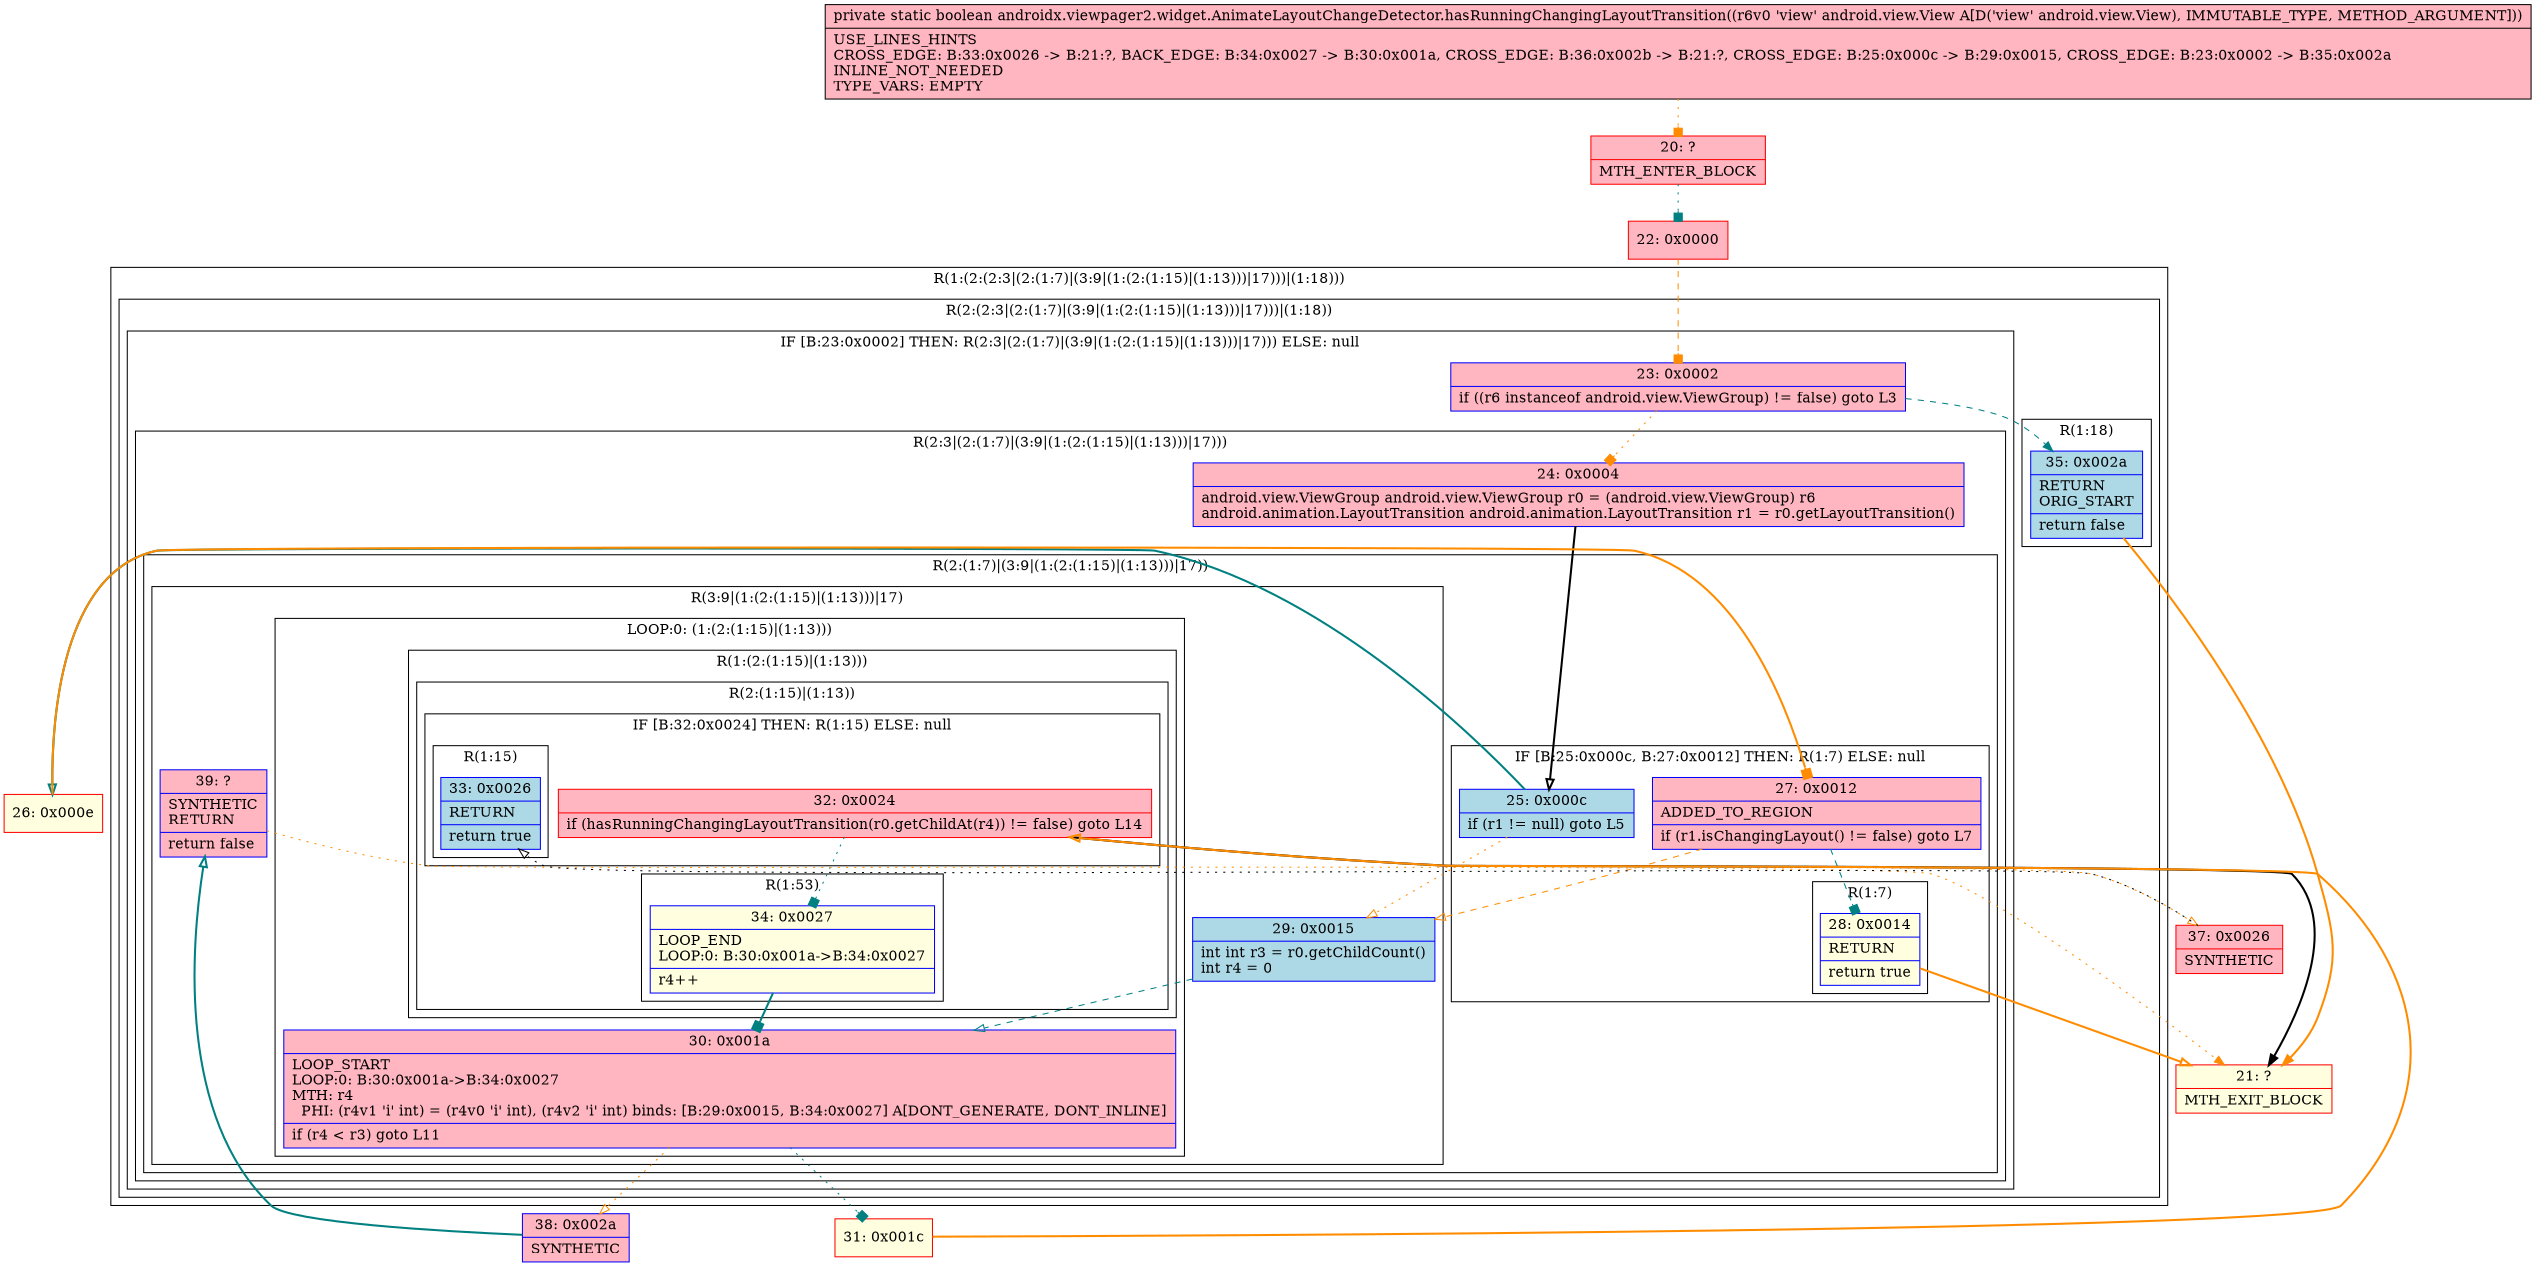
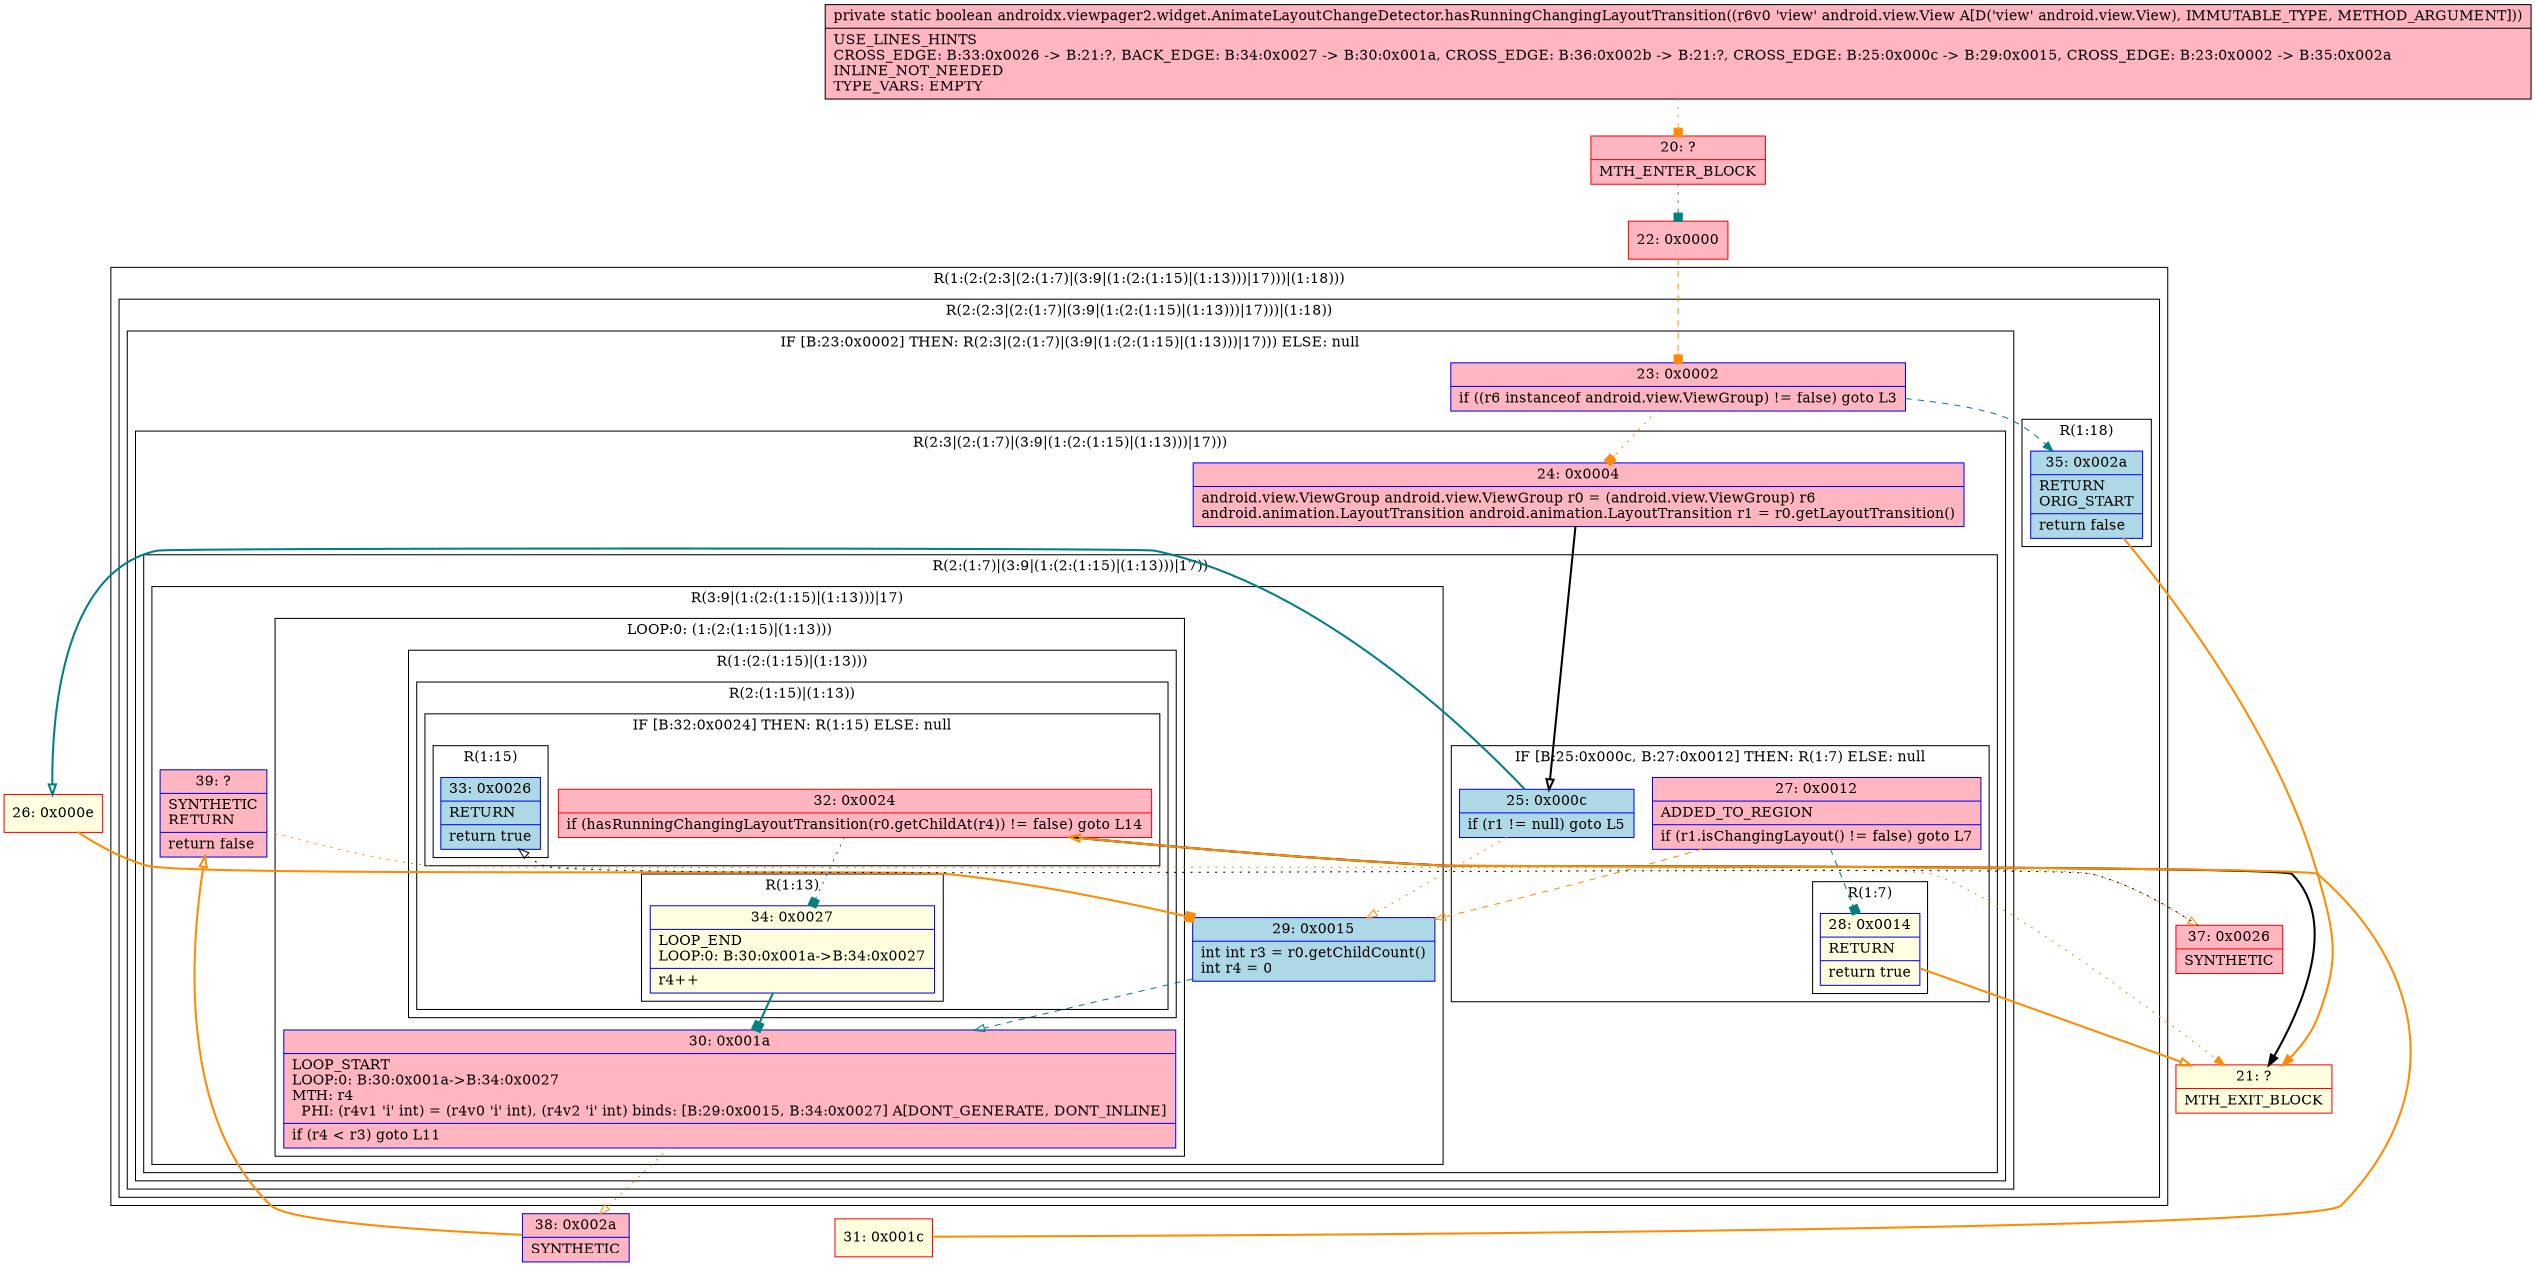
  digraph {
    node [color=blue fillcolor=lightpink shape=record style=filled]
    edge [arrowhead=onormal color=darkorange style=dotted]
    n1 [fillcolor=lightyellow label="{28\:\ 0x0014|RETURN\l|return true\l}"]
    n2 [fillcolor=lightblue label="{25\:\ 0x000c|if (r1 != null) goto L5\l}"]
    n3 [label="{27\:\ 0x0012|ADDED_TO_REGION\l|if (r1.isChangingLayout() != false) goto L7\l}"]
    n4 [fillcolor=lightblue label="{33\:\ 0x0026|RETURN\l|return true\l}"]
    n5 [color=red label="{32\:\ 0x0024|if (hasRunningChangingLayoutTransition(r0.getChildAt(r4)) != false) goto L14\l}"]
    n6 [fillcolor=lightyellow label="{34\:\ 0x0027|LOOP_END\lLOOP:0: B:30:0x001a\-\>B:34:0x0027\l|r4++\l}"]
    n7 [label="{30\:\ 0x001a|LOOP_START\lLOOP:0: B:30:0x001a\-\>B:34:0x0027\lMTH: r4 \l  PHI: (r4v1 'i' int) = (r4v0 'i' int), (r4v2 'i' int) binds: [B:29:0x0015, B:34:0x0027] A[DONT_GENERATE, DONT_INLINE]\l|if (r4 \< r3) goto L11\l}"]
    n8 [fillcolor=lightblue label="{29\:\ 0x0015|int int r3 = r0.getChildCount()\lint r4 = 0\l}"]
    n9 [label="{39\:\ ?|SYNTHETIC\lRETURN\l|return false\l}"]
    n10 [label="{24\:\ 0x0004|android.view.ViewGroup android.view.ViewGroup r0 = (android.view.ViewGroup) r6\landroid.animation.LayoutTransition android.animation.LayoutTransition r1 = r0.getLayoutTransition()\l}"]
    n11 [label="{23\:\ 0x0002|if ((r6 instanceof android.view.ViewGroup) != false) goto L3\l}"]
    n12 [fillcolor=lightblue label="{35\:\ 0x002a|RETURN\lORIG_START\l|return false\l}"]
    n13 [color=red fillcolor=lightyellow label="{21\:\ ?|MTH_EXIT_BLOCK\l}"]
    n14 [color=red fillcolor=lightyellow label="{26\:\ 0x000e}"]
    n15 [color=red label="{37\:\ 0x0026|SYNTHETIC\l}"]
    n16 [color=red fillcolor=lightyellow label="{31\:\ 0x001c}"]
    n17 [label="{38\:\ 0x002a|SYNTHETIC\l}"]
    n18 [color=red label="{20\:\ ?|MTH_ENTER_BLOCK\l}"]
    n19 [color=red label="{22\:\ 0x0000}"]
    n20 [label="{private static boolean androidx.viewpager2.widget.AnimateLayoutChangeDetector.hasRunningChangingLayoutTransition((r6v0 'view' android.view.View A[D('view' android.view.View), IMMUTABLE_TYPE, METHOD_ARGUMENT]))  | USE_LINES_HINTS\lCROSS_EDGE: B:33:0x0026 \-\> B:21:?, BACK_EDGE: B:34:0x0027 \-\> B:30:0x001a, CROSS_EDGE: B:36:0x002b \-\> B:21:?, CROSS_EDGE: B:25:0x000c \-\> B:29:0x0015, CROSS_EDGE: B:23:0x0002 \-\> B:35:0x002a\lINLINE_NOT_NEEDED\lTYPE_VARS: EMPTY\l}" color=""]
    subgraph cluster_1 {
      label="R(1:(2:(2:3|(2:(1:7)|(3:9|(1:(2:(1:15)|(1:13)))|17)))|(1:18)))"
      subgraph cluster_2 {
        label="R(2:(2:3|(2:(1:7)|(3:9|(1:(2:(1:15)|(1:13)))|17)))|(1:18))"
        subgraph cluster_3 {
          label="IF [B:23:0x0002] THEN: R(2:3|(2:(1:7)|(3:9|(1:(2:(1:15)|(1:13)))|17))) ELSE: null"
          n11
          subgraph cluster_4 {
            label="R(2:3|(2:(1:7)|(3:9|(1:(2:(1:15)|(1:13)))|17)))"
            n10
            subgraph cluster_5 {
              label="R(2:(1:7)|(3:9|(1:(2:(1:15)|(1:13)))|17))"
              subgraph cluster_6 {
                label="IF [B:25:0x000c, B:27:0x0012] THEN: R(1:7) ELSE: null"
                n2
                n3
                subgraph cluster_7 {
                  label="R(1:7)"
                  n1
                }
              }
              subgraph cluster_8 {
                label="R(3:9|(1:(2:(1:15)|(1:13)))|17)"
                n8
                n9
                subgraph cluster_9 {
                  label="LOOP:0: (1:(2:(1:15)|(1:13)))"
                  n7
                  subgraph cluster_10 {
                    label="R(1:(2:(1:15)|(1:13)))"
                    subgraph cluster_11 {
                      label="R(2:(1:15)|(1:13))"
                      subgraph cluster_12 {
                        label="IF [B:32:0x0024] THEN: R(1:15) ELSE: null"
                        n5
                        subgraph cluster_13 {
                          label="R(1:15)"
                          n4
                        }
                      }
                      subgraph cluster_14 {
-                       label="R(1:53)"
+                       label="R(1:13)"
                        n6
                      }
                    }
                  }
                }
              }
            }
          }
        }
        subgraph cluster_15 {
          label="R(1:18)"
          n12
        }
      }
    }
    n1 -> n13 [style=bold]
    n2 -> n8
    n2 -> n14 [color=teal style=bold]
    n3 -> n1 [arrowhead=box color=teal style=dashed]
    n3 -> n8 [style=dashed]
    n5 -> n6 [arrowhead=box color=teal]
    n5 -> n13 [arrowhead=normal color=black style=bold]
    n5 -> n15
    n6 -> n7 [arrowhead=box color=teal style=bold]
-   n7 -> n16 [arrowhead=box color=teal]
    n7 -> n17
    n8 -> n7 [color=teal style=dashed]
    n9 -> n13 [arrowhead=normal]
    n10 -> n2 [color=black style=bold]
    n11 -> n10 [arrowhead=box]
    n11 -> n12 [arrowhead=normal color=teal style=dashed]
    n12 -> n13 [arrowhead=normal style=bold]
-   n14 -> n3 [arrowhead=box style=bold]
+   n14 -> n8 [arrowhead=box style=bold]
    n15 -> n4 [color=black]
    n16 -> n5 [style=bold]
-   n17 -> n9 [color=teal style=bold]
+   n17 -> n9 [style=bold]
    n18 -> n19 [arrowhead=box color=teal]
    n19 -> n11 [arrowhead=box style=dashed]
    n20 -> n18 [arrowhead=box]
  }
